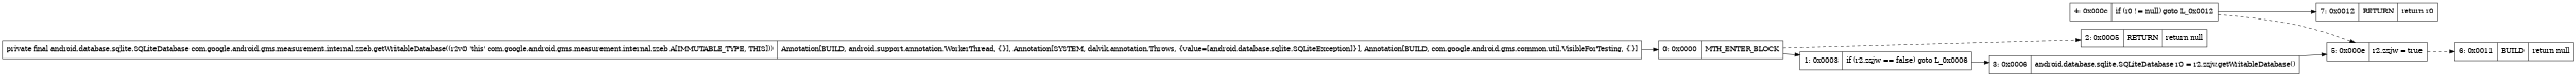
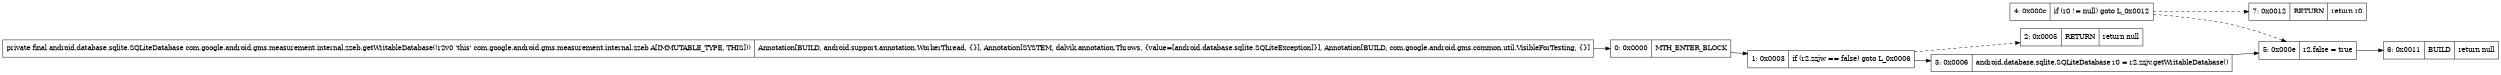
  digraph {
    rankdir=LR
    node [shape=record]
    n1 [label="{0\:\ 0x0000|MTH_ENTER_BLOCK\l}"]
    n2 [label="{1\:\ 0x0003|if (r2.zzjw == false) goto L_0x0006\l}"]
    n3 [label="{2\:\ 0x0005|RETURN\l|return null\l}"]
    n4 [label="{3\:\ 0x0006|android.database.sqlite.SQLiteDatabase r0 = r2.zzjv.getWritableDatabase()\l}"]
-   n5 [label="{5\:\ 0x000e|r2.zzjw = true\l}"]
+   n5 [label="{5\:\ 0x000e|r2.false = true\l}"]
    n6 [label="{4\:\ 0x000c|if (r0 != null) goto L_0x0012\l}"]
    n7 [label="{7\:\ 0x0012|RETURN\l|return r0\l}"]
    n8 [label="{6\:\ 0x0011|BUILD\l|return null\l}"]
    n9 [label="{private final android.database.sqlite.SQLiteDatabase com.google.android.gms.measurement.internal.zzeb.getWritableDatabase((r2v0 'this' com.google.android.gms.measurement.internal.zzeb A[IMMUTABLE_TYPE, THIS]))  | Annotation[BUILD, android.support.annotation.WorkerThread, \{\}], Annotation[SYSTEM, dalvik.annotation.Throws, \{value=[android.database.sqlite.SQLiteException]\}], Annotation[BUILD, com.google.android.gms.common.util.VisibleForTesting, \{\}]\l}"]
    n1 -> n2
-   n1 -> n3 [style=dashed]
+   n2 -> n3 [style=dashed]
    n2 -> n4
    n4 -> n5
-   n5 -> n8 [style=dashed]
+   n5 -> n8
    n6 -> n5 [style=dashed]
-   n6 -> n7
+   n6 -> n7 [style=dashed]
    n9 -> n1
  }
